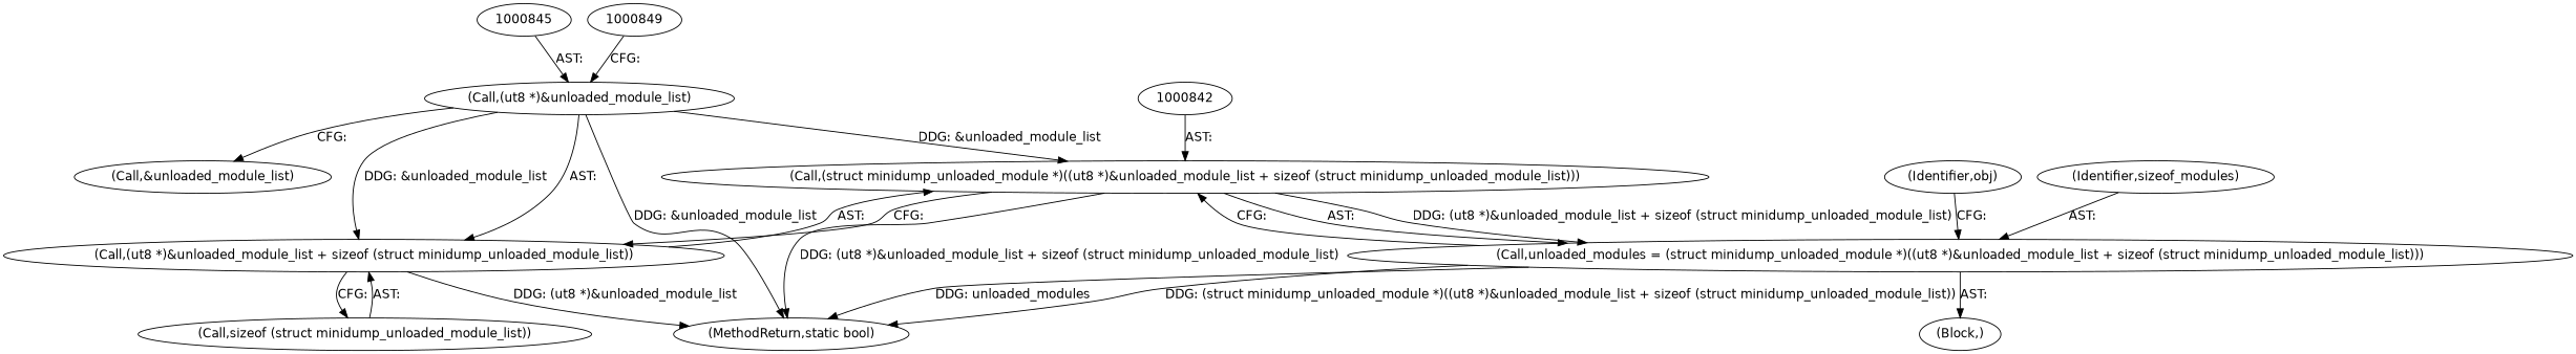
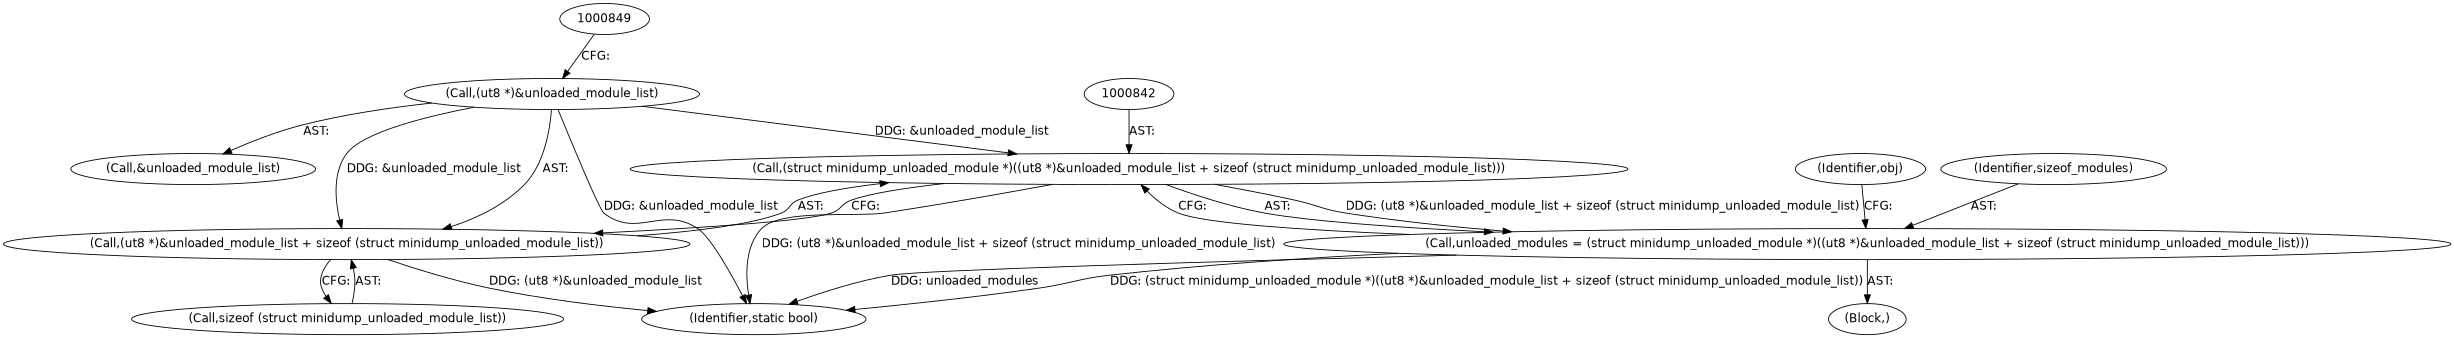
  digraph {
    fontname="DejaVu Sans"
    node [fontname="DejaVu Sans"]
    edge [fontname="DejaVu Sans"]
    n1 [label="(Call,(ut8 *)&unloaded_module_list)"]
    n2 [label="(Call,(struct minidump_unloaded_module *)((ut8 *)&unloaded_module_list + sizeof (struct minidump_unloaded_module_list)))"]
    n3 [label="(Call,(ut8 *)&unloaded_module_list + sizeof (struct minidump_unloaded_module_list))"]
-   n4 [label="(MethodReturn,static bool)"]
+   n4 [label="(Identifier,static bool)"]
    n5 [label="(Call,&unloaded_module_list)"]
    n6 [label="(Call,unloaded_modules = (struct minidump_unloaded_module *)((ut8 *)&unloaded_module_list + sizeof (struct minidump_unloaded_module_list)))"]
    n7 [label="(Call,sizeof (struct minidump_unloaded_module_list))"]
    n8 [label="(Block,)"]
    n9 [label="(Identifier,sizeof_modules)"]
    n10 [label="(Identifier,obj)"]
-   1000845
    1000849
    1000842
    n1 -> n2 [label="DDG: &unloaded_module_list"]
    n1 -> n3 [label="AST: "]
    n1 -> n3 [label="DDG: &unloaded_module_list"]
    n1 -> n4 [label="DDG: &unloaded_module_list"]
-   n1 -> n5 [label="CFG: "]
+   n1 -> n5 [label="AST: "]
    n2 -> n3 [label="CFG: "]
    n2 -> n4 [label="DDG: (ut8 *)&unloaded_module_list + sizeof (struct minidump_unloaded_module_list)"]
    n2 -> n6 [label="AST: "]
    n2 -> n6 [label="DDG: (ut8 *)&unloaded_module_list + sizeof (struct minidump_unloaded_module_list)"]
    n3 -> n2 [label="AST: "]
    n3 -> n4 [label="DDG: (ut8 *)&unloaded_module_list"]
    n3 -> n7 [label="CFG: "]
    n6 -> n2 [label="CFG: "]
    n6 -> n4 [label="DDG: unloaded_modules"]
    n6 -> n4 [label="DDG: (struct minidump_unloaded_module *)((ut8 *)&unloaded_module_list + sizeof (struct minidump_unloaded_module_list))"]
    n6 -> n8 [label="AST: "]
    n7 -> n3 [label="AST: "]
    n9 -> n6 [label="AST: "]
    n10 -> n6 [label="CFG: "]
-   1000845 -> n1 [label="AST: "]
    1000849 -> n1 [label="CFG: "]
    1000842 -> n2 [label="AST: "]
  }
